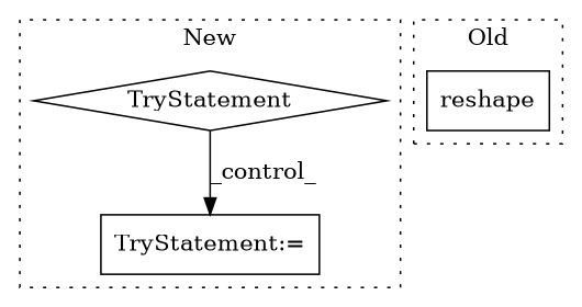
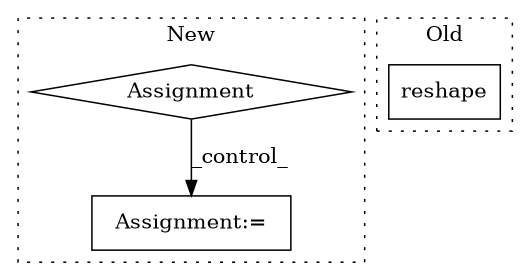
  digraph {
    node [shape=box]
-   n1 [a=54 l=4 label=TryStatement s=17889 shape=diamond]
-   n2 [a=7 l=1 label="TryStatement:=" s=18144]
+   n1 [a=54 l=4 label=Assignment s=17889 shape=diamond]
+   n2 [a=7 l=1 label="Assignment:=" s=18144]
    n3 [a=32 l="8,1" label=reshape s="17640,17651"]
    subgraph cluster_1 {
      label=New
      style=dotted
      n1
      n2
    }
    subgraph cluster_2 {
      label=Old
      style=dotted
      n3
    }
    n1 -> n2 [label=_control_]
  }
